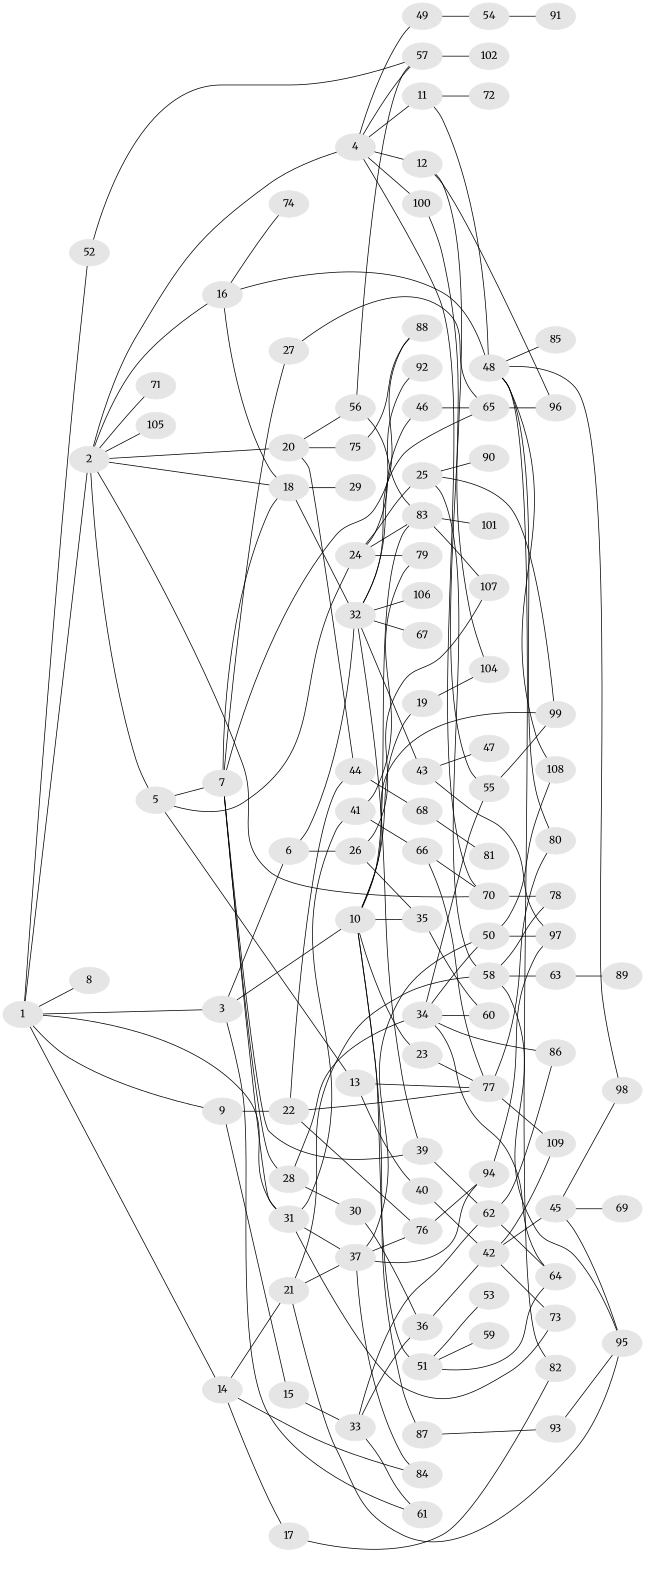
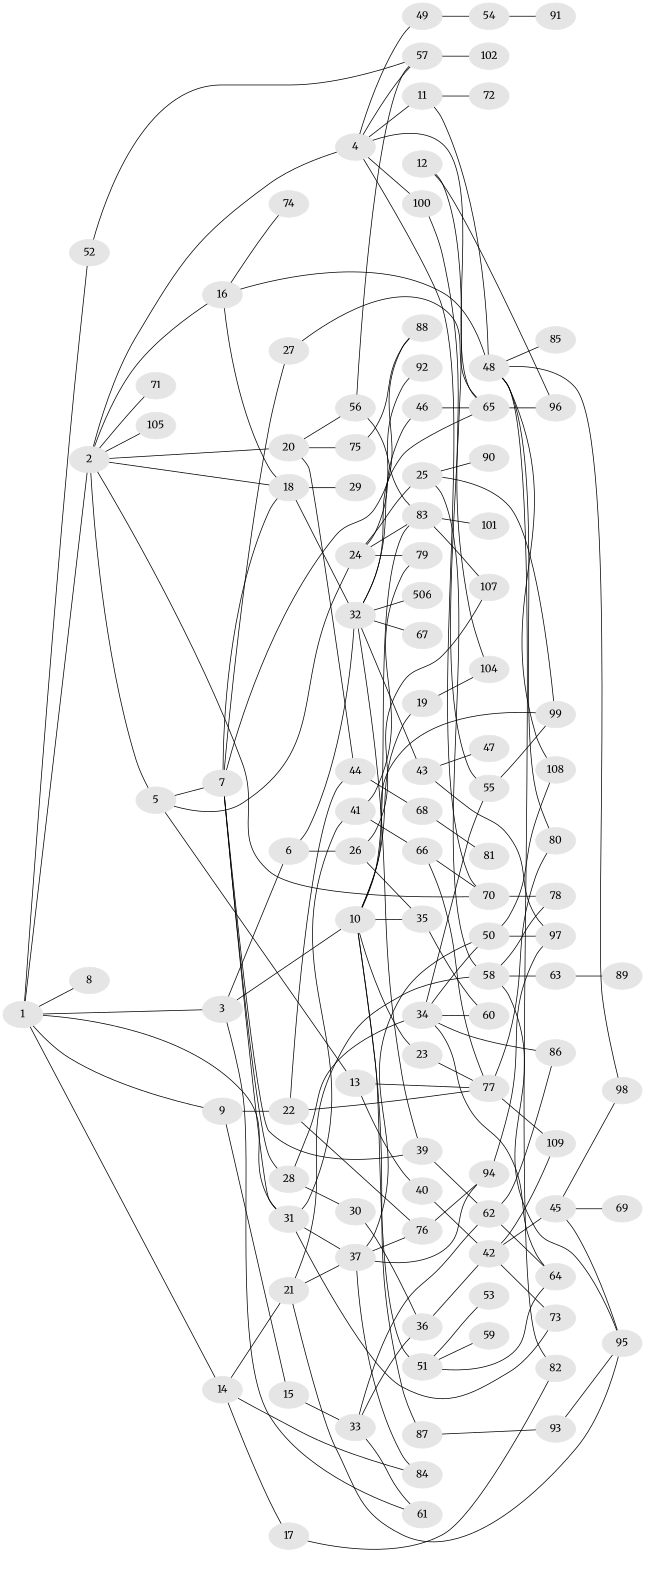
  graph {
    fontname=Merriweather
    rankdir=LR
    node [color=gray90 fontname=Merriweather style=filled]
    edge [fontname=Merriweather]
    1
    2
    3
    8
    9
    14
    31
    52
    4
    5
    16
    18
    20
    70
    71
    105
    6
    10
    61
    15
    22
    17
    21
    84
    37
    41
    73
    57
    11
    12
    49
    100
    7
    13
    24
    48
    74
    32
    29
    44
    56
    75
    78
    26
    19
    23
    35
    51
    83
    87
    99
    72
    55
    96
    54
    102
    104
    27
    28
    39
    88
    40
    77
    25
    79
    92
    107
    65
    43
    46
    67
-   106
+   106 [label=506]
    30
    34
    62
    33
    76
    60
    64
    53
    59
    101
    93
    82
    98
    80
    85
    108
    42
    109
    58
    95
    36
    68
    50
    94
    63
    90
    86
    66
    47
    97
    45
    69
    81
    91
    89
    1 -- 2
    1 -- 3
    1 -- 8
    1 -- 9
    1 -- 14
    1 -- 31
    1 -- 52
    2 -- 4
    2 -- 5
    2 -- 16
    2 -- 18
    2 -- 20
    2 -- 70
    2 -- 71
    2 -- 105
    3 -- 6
    3 -- 10
    3 -- 61
    9 -- 15
    9 -- 22
    14 -- 17
    14 -- 21
    14 -- 84
    31 -- 37
    31 -- 41
    31 -- 73
    52 -- 57
    4 -- 70
    4 -- 57
    4 -- 11
-   4 -- 12
+   4 -- 65
    4 -- 49
    4 -- 100
    5 -- 7
    5 -- 13
    5 -- 24
    16 -- 18
    16 -- 48
    16 -- 74
    18 -- 32
    18 -- 29
    20 -- 44
    20 -- 56
    20 -- 75
    70 -- 78
    6 -- 32
    6 -- 26
    10 -- 19
    10 -- 23
    10 -- 35
    10 -- 51
    10 -- 83
    10 -- 87
    10 -- 99
    15 -- 33
    22 -- 44
    22 -- 77
    22 -- 76
    17 -- 82
    21 -- 37
    21 -- 58
    21 -- 95
    37 -- 84
    37 -- 76
    37 -- 50
    37 -- 94
    41 -- 79
    41 -- 66
    57 -- 102
    11 -- 48
    11 -- 72
    12 -- 55
    12 -- 96
    49 -- 54
    100 -- 104
    7 -- 31
    7 -- 18
    7 -- 27
    7 -- 28
    7 -- 39
    7 -- 88
    13 -- 40
    13 -- 77
    24 -- 83
    24 -- 25
    24 -- 79
    24 -- 92
    48 -- 82
    48 -- 98
    48 -- 80
    48 -- 85
    48 -- 108
    32 -- 39
    32 -- 65
    32 -- 43
    32 -- 46
    32 -- 67
    32 -- 106
    44 -- 68
    56 -- 57
    56 -- 83
    75 -- 88
    26 -- 35
    26 -- 107
    19 -- 104
    23 -- 77
    35 -- 60
    51 -- 64
    51 -- 53
    51 -- 59
    83 -- 107
    83 -- 101
    87 -- 93
    55 -- 99
    54 -- 91
    27 -- 65
    28 -- 30
    28 -- 34
    39 -- 62
    40 -- 42
    77 -- 80
    77 -- 109
    25 -- 99
    25 -- 58
    25 -- 90
    65 -- 96
    43 -- 47
    43 -- 97
    46 -- 65
    30 -- 36
    34 -- 55
    34 -- 60
    34 -- 64
    34 -- 50
    34 -- 86
    62 -- 64
    62 -- 86
    33 -- 61
    33 -- 62
    33 -- 36
    76 -- 94
    93 -- 95
    42 -- 73
    42 -- 109
    42 -- 45
    58 -- 78
    58 -- 95
    58 -- 63
    36 -- 42
    68 -- 81
    50 -- 108
    50 -- 97
    94 -- 97
    63 -- 89
    66 -- 70
    66 -- 77
    45 -- 98
    45 -- 95
    45 -- 69
  }
